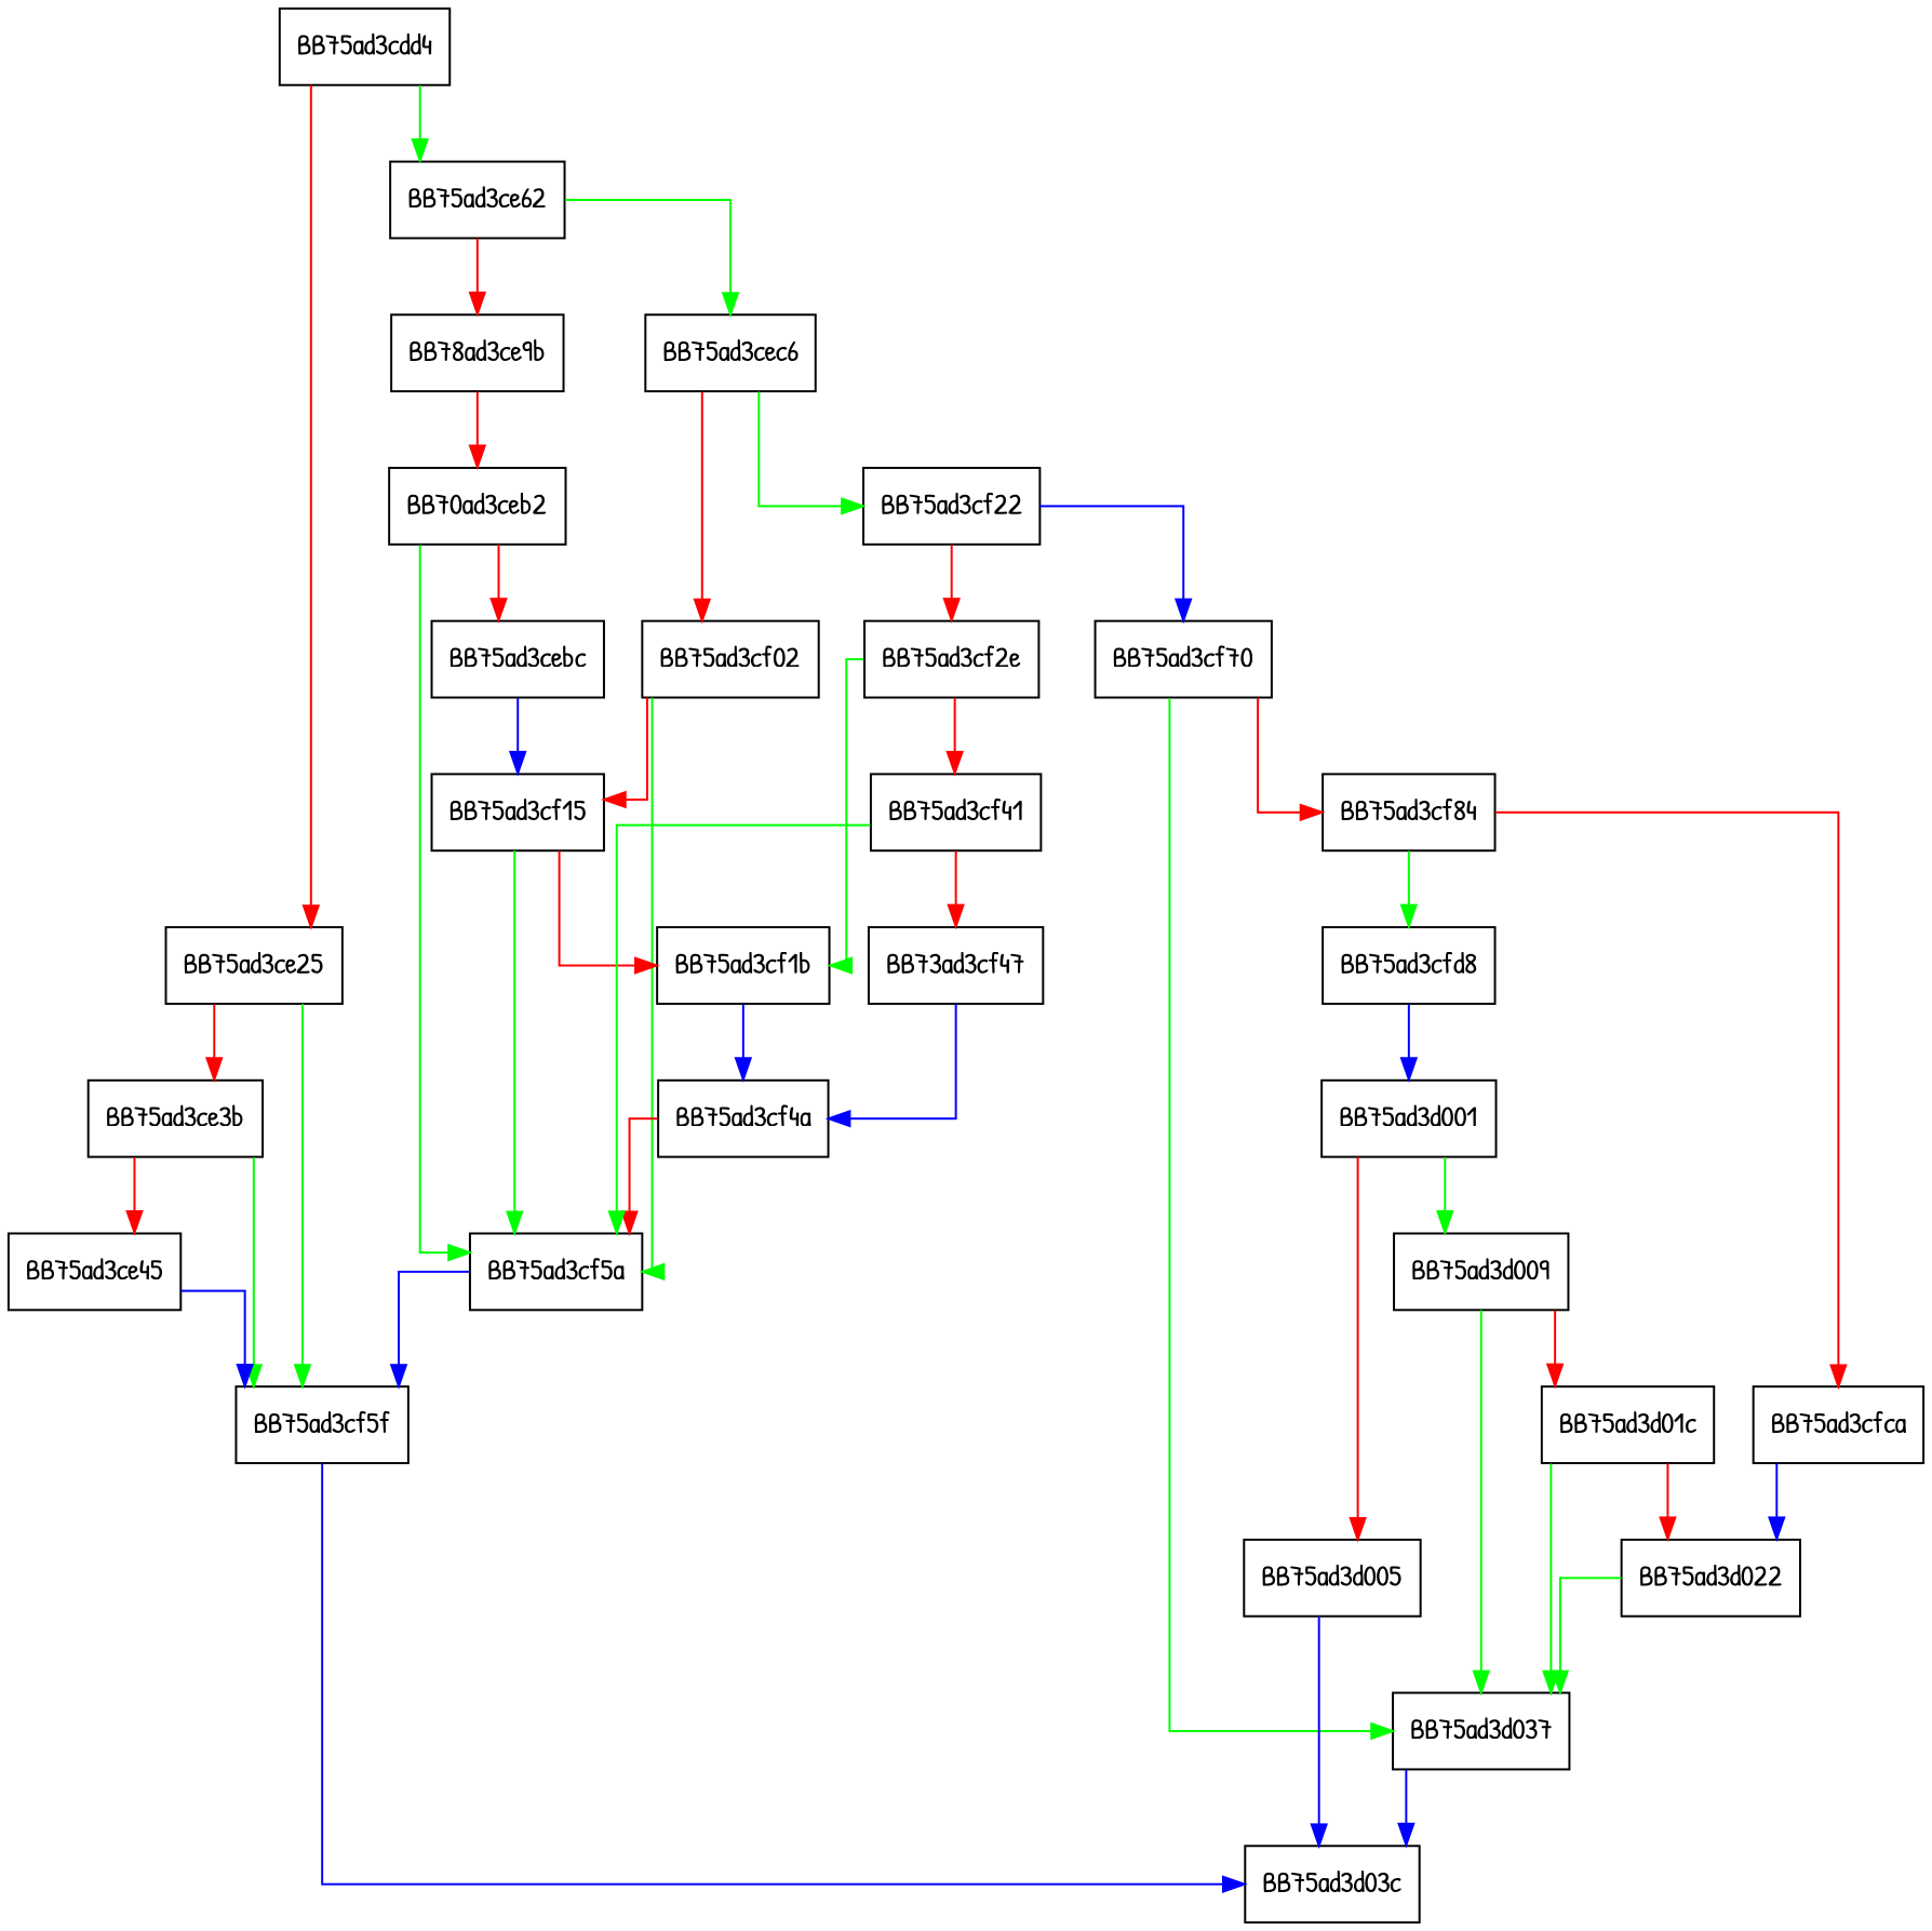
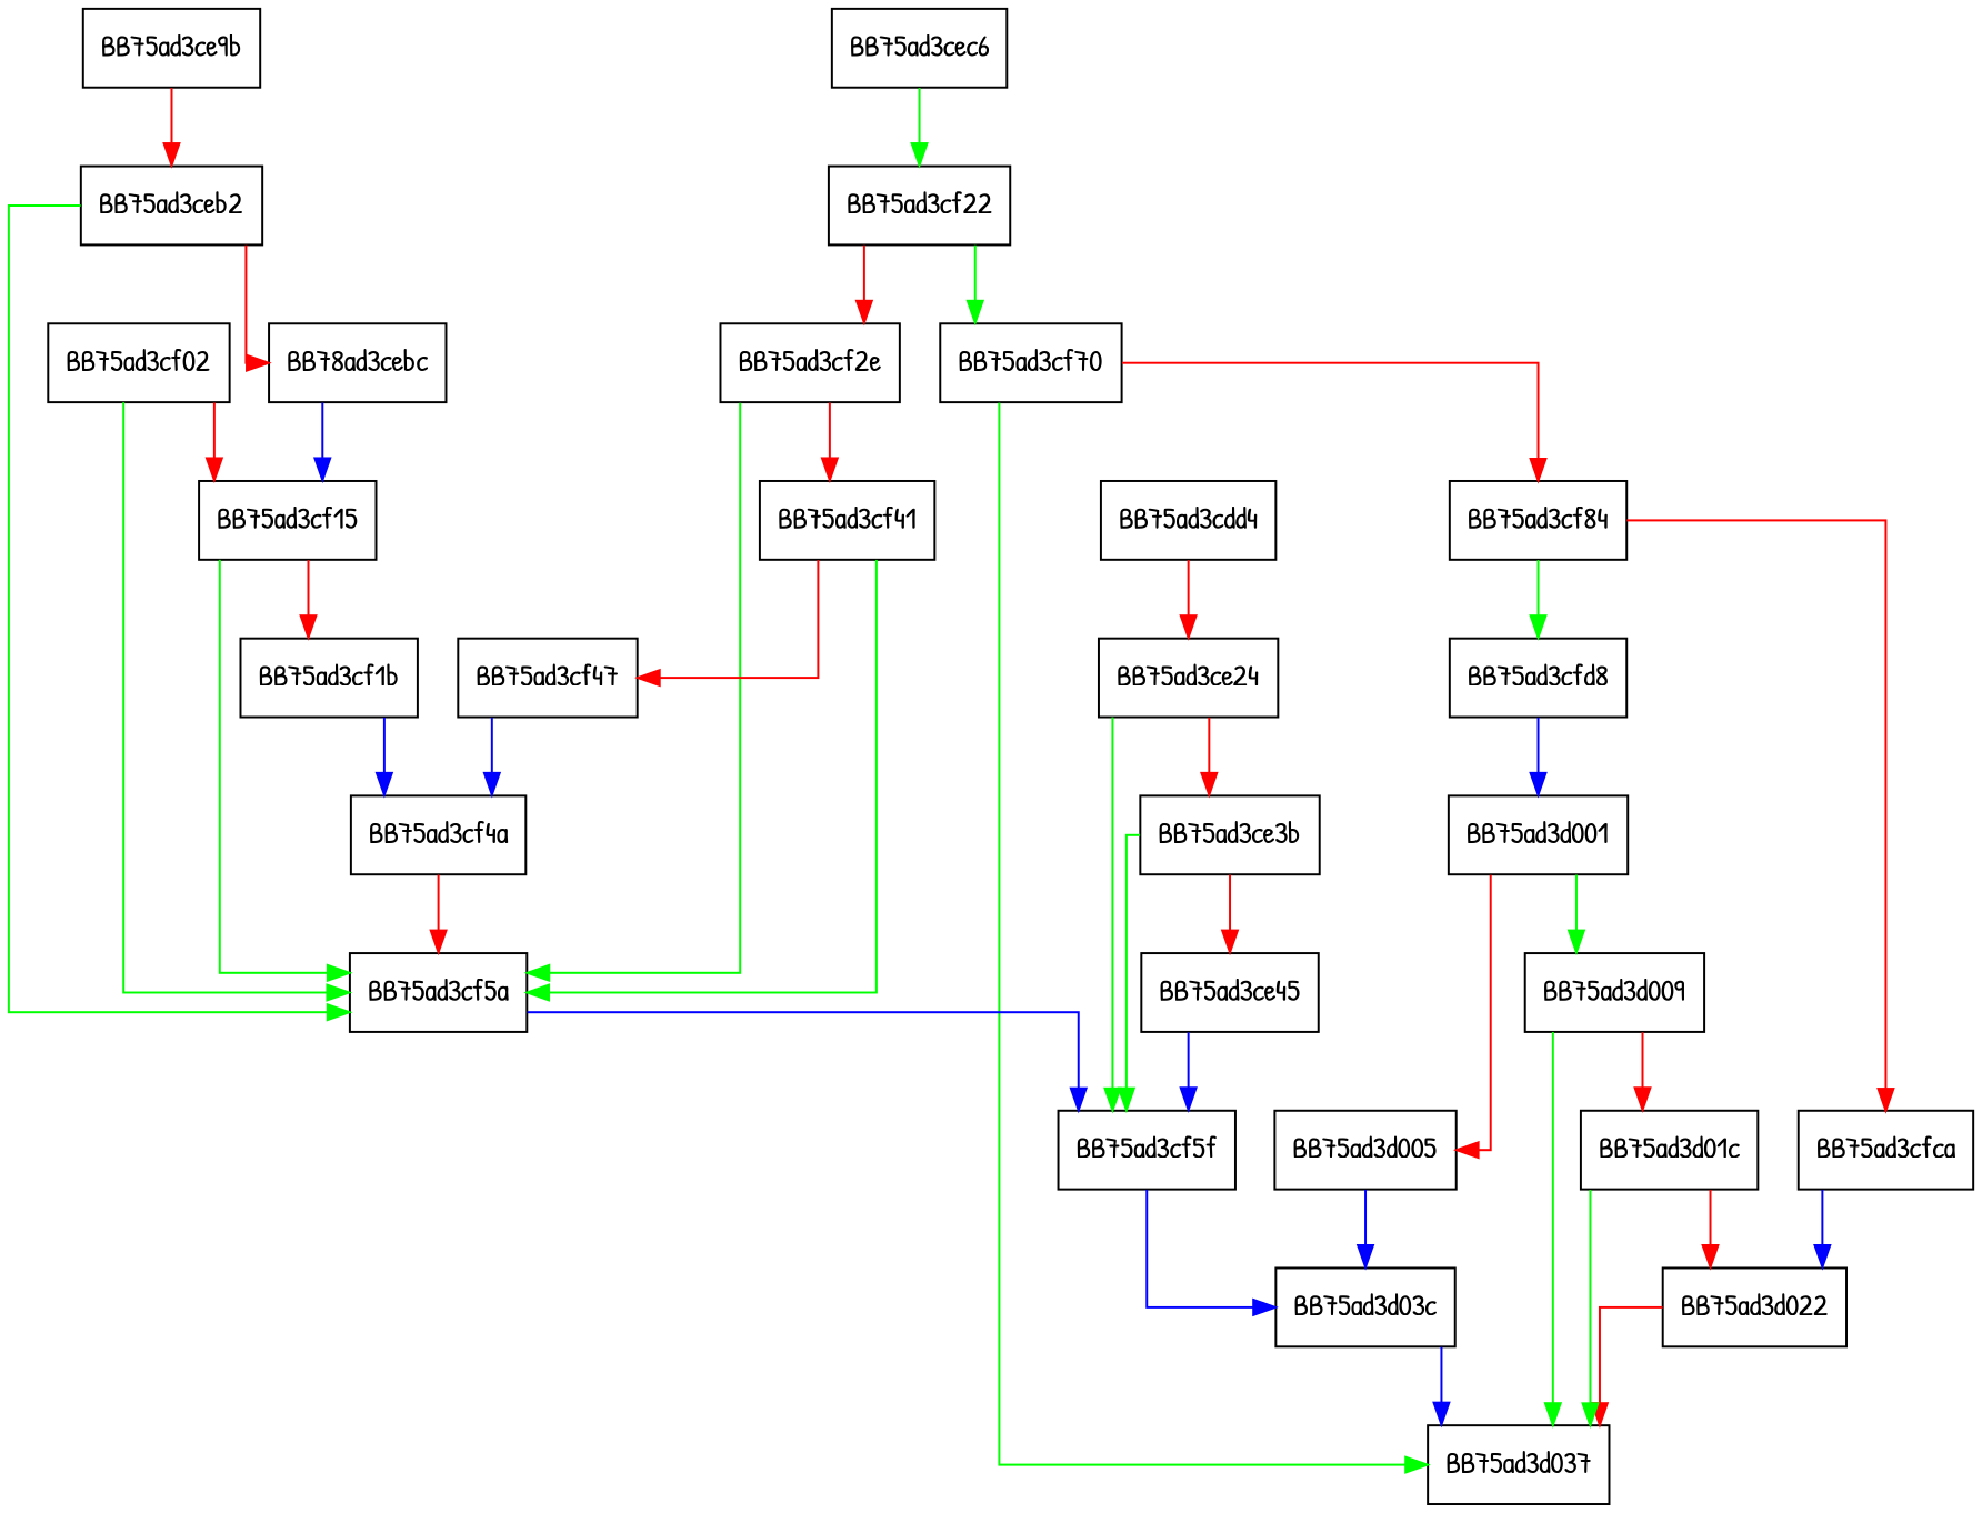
  digraph {
    fontname="Patrick Hand"
    splines=ortho
    node [fontname="Patrick Hand" shape=box]
    edge [color=red fontname="Patrick Hand"]
    BB75ad3cdd4
-   BB75ad3ce62
-   BB75ad3ce24 [label=BB75ad3ce25]
+   BB75ad3ce24
    BB75ad3cec6
-   BB75ad3ce9b [label=BB78ad3ce9b]
+   BB75ad3ce9b
    BB75ad3cf5f
    BB75ad3ce3b
    BB75ad3cf22
    BB75ad3cf02
-   BB75ad3ceb2 [label=BB70ad3ceb2]
+   BB75ad3ceb2
    BB75ad3d03c
    BB75ad3ce45
    BB75ad3cf70
    BB75ad3cf2e
    BB75ad3cf5a
    BB75ad3cf15
-   BB75ad3cebc
+   BB75ad3cebc [label=BB78ad3cebc]
    BB75ad3cf4a
    BB75ad3d037
    BB75ad3cf84
    BB75ad3cf41
    BB75ad3cf1b
    BB75ad3cfd8
    BB75ad3cfca
-   BB75ad3cf47 [label=BB73ad3cf47]
+   BB75ad3cf47
    BB75ad3d001
    BB75ad3d022
    BB75ad3d009
    BB75ad3d005
    BB75ad3d01c
-   BB75ad3cdd4 -> BB75ad3ce62 [color=green]
    BB75ad3cdd4 -> BB75ad3ce24
-   BB75ad3ce62 -> BB75ad3cec6 [color=green]
-   BB75ad3ce62 -> BB75ad3ce9b
    BB75ad3ce24 -> BB75ad3cf5f [color=green]
    BB75ad3ce24 -> BB75ad3ce3b
    BB75ad3cec6 -> BB75ad3cf22 [color=green]
-   BB75ad3cec6 -> BB75ad3cf02
    BB75ad3ce9b -> BB75ad3ceb2
    BB75ad3cf5f -> BB75ad3d03c [color=blue]
    BB75ad3ce3b -> BB75ad3cf5f [color=green]
    BB75ad3ce3b -> BB75ad3ce45
-   BB75ad3cf22 -> BB75ad3cf70 [color=blue]
+   BB75ad3cf22 -> BB75ad3cf70 [color=green]
    BB75ad3cf22 -> BB75ad3cf2e
    BB75ad3cf02 -> BB75ad3cf5a [color=green]
    BB75ad3cf02 -> BB75ad3cf15
    BB75ad3ceb2 -> BB75ad3cf5a [color=green]
    BB75ad3ceb2 -> BB75ad3cebc
    BB75ad3ce45 -> BB75ad3cf5f [color=blue]
    BB75ad3cf70 -> BB75ad3d037 [color=green]
    BB75ad3cf70 -> BB75ad3cf84
-   BB75ad3cf2e -> BB75ad3cf1b [color=green]
+   BB75ad3cf2e -> BB75ad3cf5a [color=green]
    BB75ad3cf2e -> BB75ad3cf41
    BB75ad3cf5a -> BB75ad3cf5f [color=blue]
    BB75ad3cf15 -> BB75ad3cf5a [color=green]
    BB75ad3cf15 -> BB75ad3cf1b
    BB75ad3cebc -> BB75ad3cf15 [color=blue]
    BB75ad3cf4a -> BB75ad3cf5a
-   BB75ad3d037 -> BB75ad3d03c [color=blue]
+   BB75ad3d03c -> BB75ad3d037 [color=blue]
    BB75ad3cf84 -> BB75ad3cfd8 [color=green]
    BB75ad3cf84 -> BB75ad3cfca
    BB75ad3cf41 -> BB75ad3cf5a [color=green]
    BB75ad3cf41 -> BB75ad3cf47
    BB75ad3cf1b -> BB75ad3cf4a [color=blue]
    BB75ad3cfd8 -> BB75ad3d001 [color=blue]
    BB75ad3cfca -> BB75ad3d022 [color=blue]
    BB75ad3cf47 -> BB75ad3cf4a [color=blue]
    BB75ad3d001 -> BB75ad3d009 [color=green]
    BB75ad3d001 -> BB75ad3d005
-   BB75ad3d022 -> BB75ad3d037 [color=green]
+   BB75ad3d022 -> BB75ad3d037
    BB75ad3d009 -> BB75ad3d037 [color=green]
    BB75ad3d009 -> BB75ad3d01c
    BB75ad3d005 -> BB75ad3d03c [color=blue]
    BB75ad3d01c -> BB75ad3d037 [color=green]
    BB75ad3d01c -> BB75ad3d022
  }
